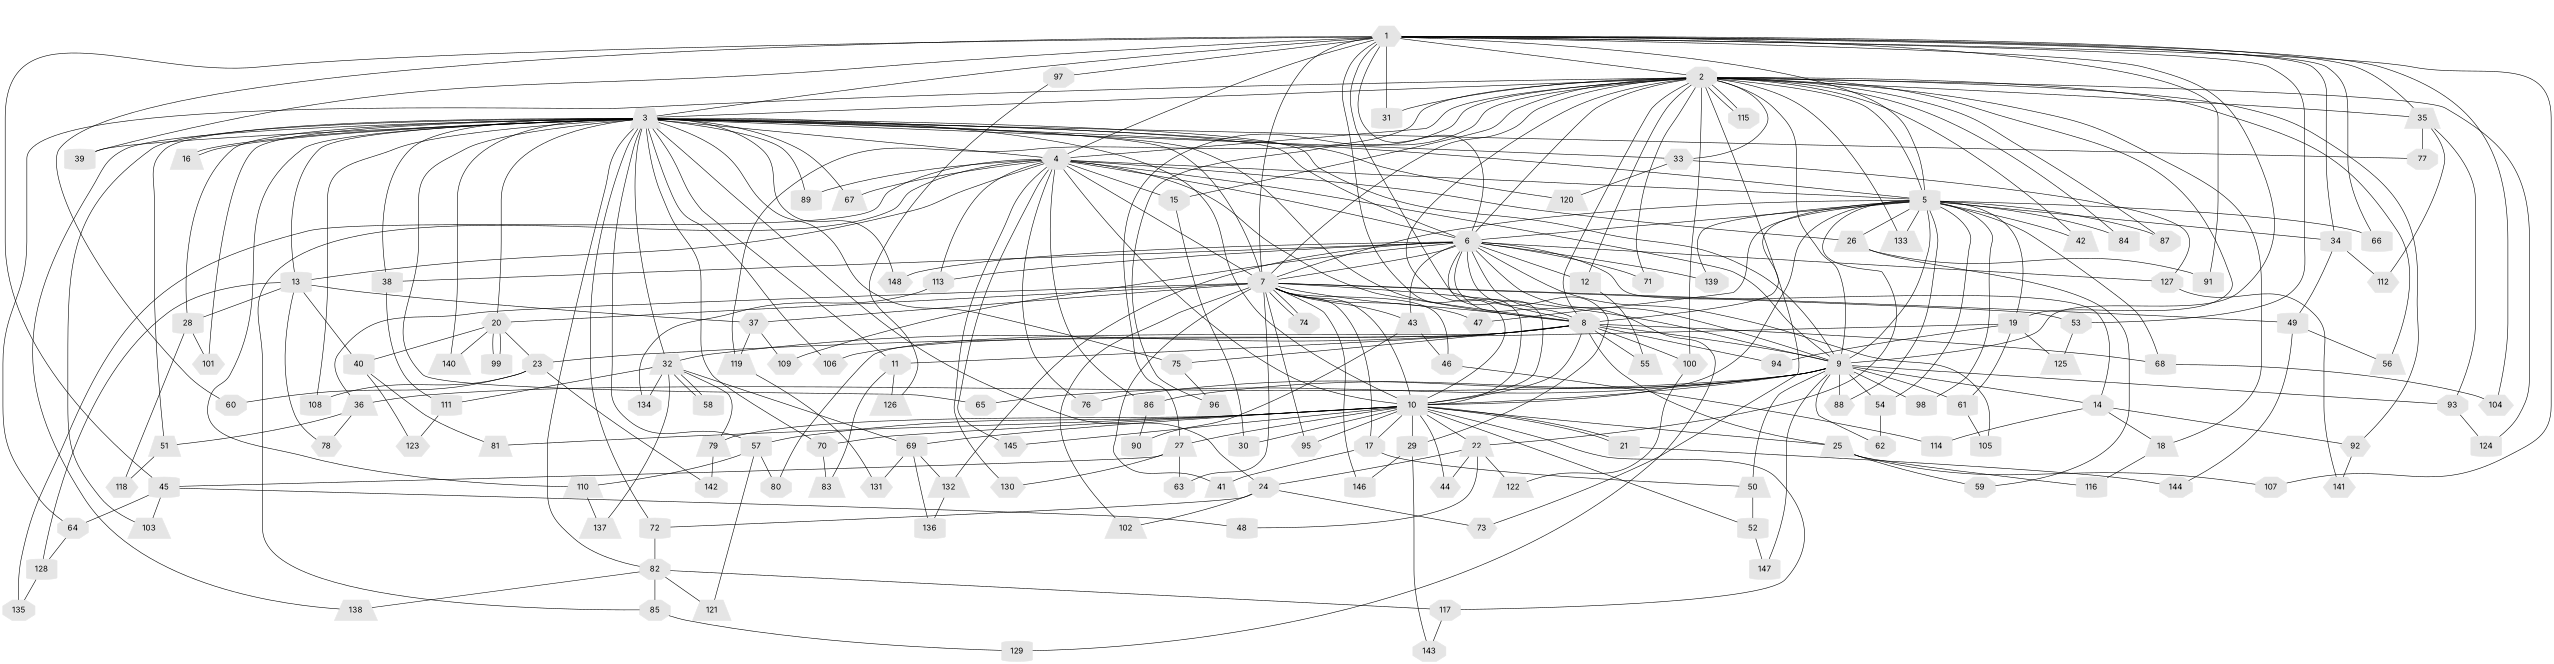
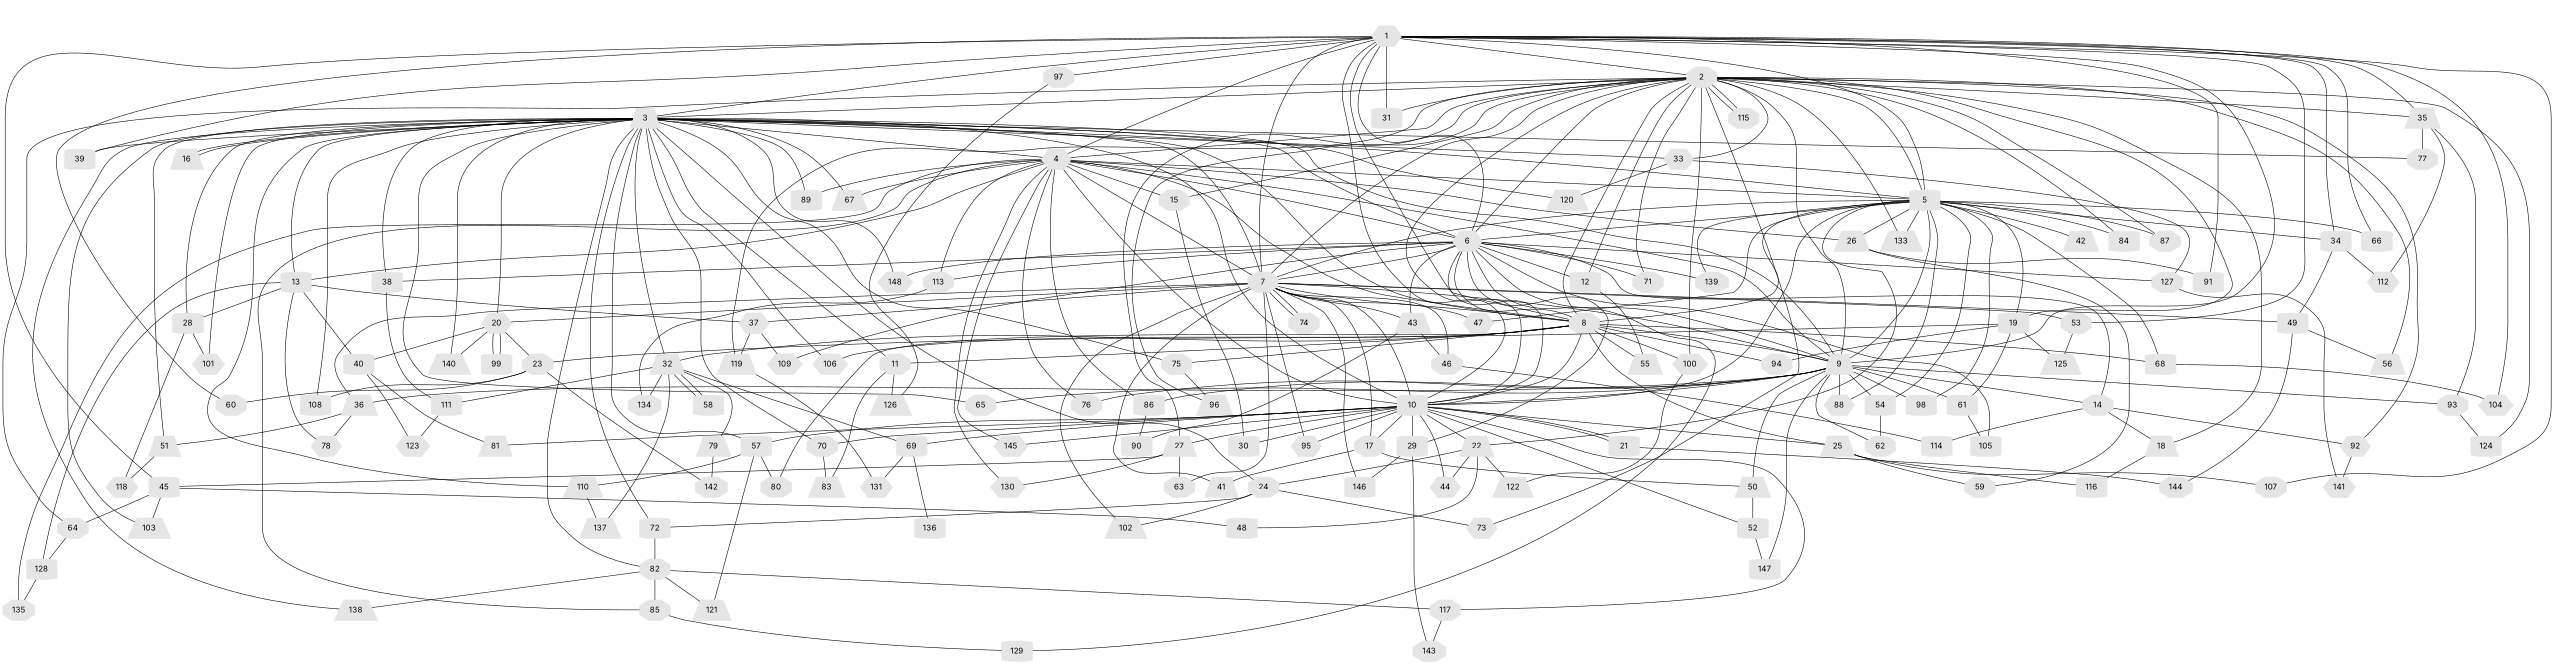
  graph {
    fontname=Inter
    node [color=gray90 fontname=Inter shape=cylinder style=filled]
    edge [fontname=Inter]
    1 [shape=hexagon]
    2 [shape=octagon]
    3 [shape=trapezium]
    4 [shape=hexagon]
    5
    6 [shape=hexagon]
    7 [shape=octagon]
    8 [shape=octagon]
    9 [shape=trapezium]
    10
    31
    34
    35 [shape=trapezium]
    39
    45
    53 [shape=octagon]
    60 [shape=octagon]
    66
    91
    97 [shape=octagon]
    104 [shape=hexagon]
    107 [shape=octagon]
    12
    15 [shape=octagon]
    18 [shape=trapezium]
    19
    27 [shape=trapezium]
    33 [shape=hexagon]
    42 [shape=trapezium]
    56 [shape=trapezium]
    64 [shape=octagon]
    71 [shape=octagon]
    73 [shape=hexagon]
    84
    87 [shape=octagon]
    92 [shape=hexagon]
    96 [shape=trapezium]
    100 [shape=hexagon]
    115 [shape=octagon]
    119 [shape=trapezium]
    124
    133 [shape=trapezium]
    11 [shape=octagon]
    13
    16 [shape=trapezium]
    20 [shape=hexagon]
    24 [shape=octagon]
    28
    32 [shape=trapezium]
    38
    51 [shape=trapezium]
    57
    65 [shape=octagon]
    67 [shape=trapezium]
    70 [shape=octagon]
    72
    75 [shape=octagon]
    77 [shape=octagon]
    82 [shape=octagon]
    89
    101 [shape=hexagon]
    103 [shape=trapezium]
    106 [shape=hexagon]
    108
    110 [shape=trapezium]
    120 [shape=trapezium]
    138 [shape=trapezium]
    140 [shape=trapezium]
    148 [shape=hexagon]
    26 [shape=trapezium]
    76 [shape=octagon]
    85 [shape=octagon]
    86
    113 [shape=octagon]
    130 [shape=hexagon]
    135 [shape=octagon]
    145 [shape=hexagon]
    22 [shape=trapezium]
    47 [shape=hexagon]
    54
    68
    88 [shape=hexagon]
    98
    139 [shape=octagon]
    14 [shape=octagon]
    29
    43 [shape=trapezium]
    105
    109 [shape=hexagon]
    127 [shape=octagon]
    129
-   132 [shape=trapezium]
    17 [shape=octagon]
    36 [shape=trapezium]
    37 [shape=hexagon]
    41 [shape=trapezium]
    46 [shape=octagon]
    49
    63 [shape=octagon]
    74 [shape=octagon]
    95 [shape=hexagon]
    102 [shape=trapezium]
    146
    25 [shape=trapezium]
    55 [shape=trapezium]
    80 [shape=octagon]
    94 [shape=octagon]
    50 [shape=trapezium]
    61
    62 [shape=octagon]
    93 [shape=octagon]
    147
    21
    30
    44 [shape=hexagon]
    52
    69
    79 [shape=trapezium]
    81 [shape=trapezium]
    117 [shape=octagon]
    112 [shape=hexagon]
    48
    125 [shape=trapezium]
    126 [shape=trapezium]
    116
    23 [shape=octagon]
    128
    141 [shape=hexagon]
    122 [shape=trapezium]
    131 [shape=hexagon]
    83 [shape=trapezium]
    78 [shape=hexagon]
    40
    99
    118 [shape=hexagon]
    58
    111
    134 [shape=octagon]
    137 [shape=trapezium]
    121 [shape=trapezium]
    59 [shape=octagon]
    90
    114
    143 [shape=octagon]
    136
    144 [shape=octagon]
    142 [shape=octagon]
    123 [shape=hexagon]
    1 -- 2
    1 -- 3
    1 -- 4
    1 -- 5
    1 -- 6
    1 -- 7
    1 -- 8
    1 -- 9
    1 -- 10
    1 -- 31
    1 -- 34
    1 -- 35
    1 -- 39
    1 -- 45
    1 -- 53
    1 -- 60
    1 -- 66
    1 -- 91
    1 -- 97
    1 -- 104
    1 -- 107
    2 -- 3
    2 -- 4
    2 -- 5
    2 -- 6
    2 -- 7
    2 -- 8
    2 -- 9
    2 -- 10
    2 -- 31
    2 -- 35
    2 -- 12
    2 -- 15
    2 -- 18
    2 -- 19
    2 -- 27
    2 -- 33
-   2 -- 42
    2 -- 56
    2 -- 64
    2 -- 71
    2 -- 73
    2 -- 84
    2 -- 87
    2 -- 92
    2 -- 96
    2 -- 100
    2 -- 115
    2 -- 115
    2 -- 119
    2 -- 124
    2 -- 133
    3 -- 4
    3 -- 5
    3 -- 6
    3 -- 7
    3 -- 8
    3 -- 9
    3 -- 10
    3 -- 39
    3 -- 33
    3 -- 11
    3 -- 13
    3 -- 16
    3 -- 16
    3 -- 20
    3 -- 24
    3 -- 28
    3 -- 32
    3 -- 38
    3 -- 51
    3 -- 57
    3 -- 65
    3 -- 67
    3 -- 70
    3 -- 72
    3 -- 75
    3 -- 77
    3 -- 82
    3 -- 89
    3 -- 101
    3 -- 103
    3 -- 106
    3 -- 108
    3 -- 110
    3 -- 120
    3 -- 138
    3 -- 140
    3 -- 148
    4 -- 5
    4 -- 6
    4 -- 7
    4 -- 8
    4 -- 9
    4 -- 10
    4 -- 15
    4 -- 13
    4 -- 67
    4 -- 89
    4 -- 26
    4 -- 76
    4 -- 85
    4 -- 86
    4 -- 113
    4 -- 130
    4 -- 135
    4 -- 145
    5 -- 6
    5 -- 7
    5 -- 8
    5 -- 9
    5 -- 10
    5 -- 34
    5 -- 66
    5 -- 19
    5 -- 42
    5 -- 84
    5 -- 87
    5 -- 133
    5 -- 26
    5 -- 22
    5 -- 47
    5 -- 54
    5 -- 68
    5 -- 88
    5 -- 98
    5 -- 139
    6 -- 7
    6 -- 8
    6 -- 9
    6 -- 10
    6 -- 12
    6 -- 71
    6 -- 38
    6 -- 148
    6 -- 113
    6 -- 139
    6 -- 14
    6 -- 29
    6 -- 43
    6 -- 105
    6 -- 109
    6 -- 127
    6 -- 129
-   6 -- 132
    7 -- 8
    7 -- 9
    7 -- 10
    7 -- 53
    7 -- 20
    7 -- 47
    7 -- 43
    7 -- 17
    7 -- 36
    7 -- 37
    7 -- 41
    7 -- 46
    7 -- 49
    7 -- 63
    7 -- 74
    7 -- 74
    7 -- 95
    7 -- 102
    7 -- 146
    8 -- 9
    8 -- 10
    8 -- 100
    8 -- 11
    8 -- 32
    8 -- 75
    8 -- 106
    8 -- 68
    8 -- 25
    8 -- 55
    8 -- 80
    8 -- 94
    9 -- 10
    9 -- 65
    9 -- 76
    9 -- 86
    9 -- 54
    9 -- 88
    9 -- 98
    9 -- 14
    9 -- 36
    9 -- 50
    9 -- 61
    9 -- 62
    9 -- 93
    9 -- 147
    10 -- 27
    10 -- 57
    10 -- 70
    10 -- 145
    10 -- 22
    10 -- 29
    10 -- 17
    10 -- 95
    10 -- 25
    10 -- 21
    10 -- 21
    10 -- 30
    10 -- 44
    10 -- 52
    10 -- 69
-   10 -- 79
    10 -- 81
    10 -- 117
    34 -- 49
    34 -- 112
    35 -- 77
    35 -- 93
    35 -- 112
    45 -- 64
    45 -- 103
    45 -- 48
    53 -- 125
    97 -- 126
    12 -- 55
    15 -- 30
    18 -- 116
    19 -- 94
    19 -- 61
    19 -- 125
    19 -- 23
    27 -- 45
    27 -- 130
    27 -- 63
    33 -- 120
    33 -- 127
    64 -- 128
    92 -- 141
    100 -- 122
    119 -- 131
    11 -- 126
    11 -- 83
    13 -- 28
    13 -- 37
    13 -- 128
    13 -- 78
    13 -- 40
    20 -- 140
    20 -- 23
    20 -- 40
    20 -- 99
    20 -- 99
    24 -- 73
    24 -- 72
    24 -- 102
    28 -- 101
    28 -- 118
    32 -- 69
    32 -- 79
    32 -- 58
    32 -- 58
    32 -- 111
    32 -- 134
    32 -- 137
    38 -- 111
    51 -- 118
    57 -- 110
    57 -- 80
    57 -- 121
    70 -- 83
    72 -- 82
    75 -- 96
    82 -- 138
    82 -- 85
    82 -- 117
    82 -- 121
    110 -- 137
    26 -- 91
    26 -- 59
    85 -- 129
    86 -- 90
    113 -- 134
    22 -- 24
    22 -- 44
    22 -- 48
    22 -- 122
    54 -- 62
    68 -- 104
    14 -- 18
    14 -- 92
    14 -- 114
    29 -- 146
    29 -- 143
    43 -- 46
    43 -- 90
    127 -- 141
-   132 -- 136
    17 -- 41
    17 -- 50
    36 -- 51
    36 -- 78
    37 -- 119
    37 -- 109
    46 -- 114
    49 -- 56
    49 -- 144
    25 -- 107
    25 -- 116
    25 -- 59
    50 -- 52
    61 -- 105
    93 -- 124
    21 -- 144
    52 -- 147
-   69 -- 132
    69 -- 131
    69 -- 136
    79 -- 142
    117 -- 143
    23 -- 60
    23 -- 108
    23 -- 142
    128 -- 135
    40 -- 81
    40 -- 123
    111 -- 123
  }
